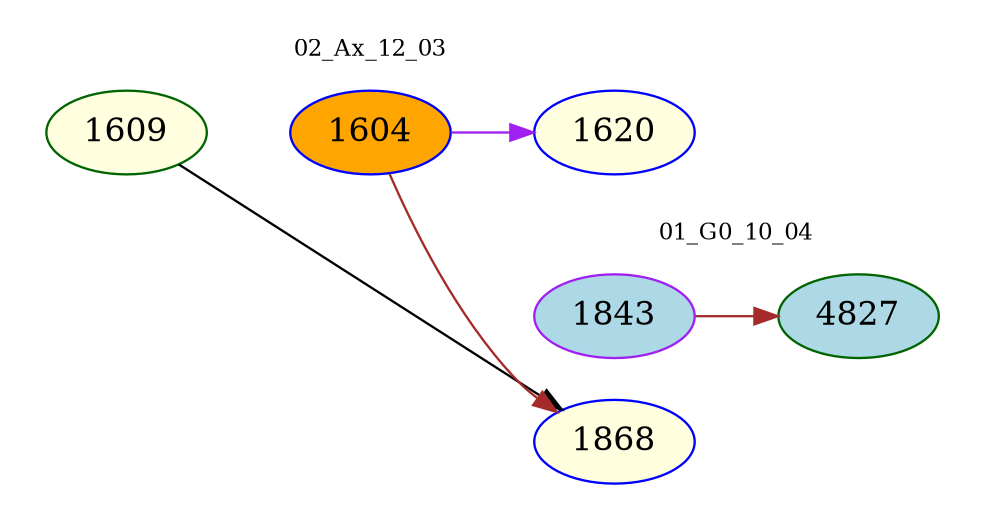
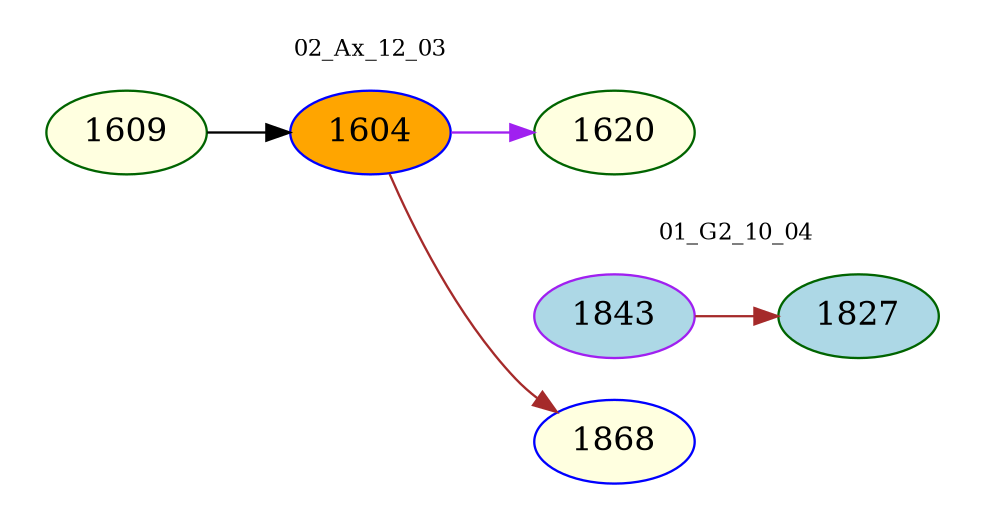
  digraph {
    rankdir=LR
    node [color=blue fillcolor=lightyellow style=filled]
    edge [color=brown]
    n1 [color=darkgreen label=1609]
    n2 [fillcolor=orange label=1604]
-   n3 [label=1620]
+   n3 [color=darkgreen label=1620]
    n4 [color=purple fillcolor=lightblue label=1843]
-   n5 [color=darkgreen fillcolor=lightblue label=4827]
+   n5 [color=darkgreen fillcolor=lightblue label=1827]
    n6 [label=1868]
    subgraph cluster_1 {
      color=white
      fontsize=10
      label="02_Ax_12_03"
      n1
      n2
      n3
    }
    subgraph cluster_2 {
      color=white
      fontsize=10
-     label="01_G0_10_04"
+     label="01_G2_10_04"
      n4
      n5
      n6
    }
-   n1 -> n6 [color=black]
+   n1 -> n2 [color=black]
    n2 -> n3 [color=purple]
    n2 -> n6
    n4 -> n5
  }
